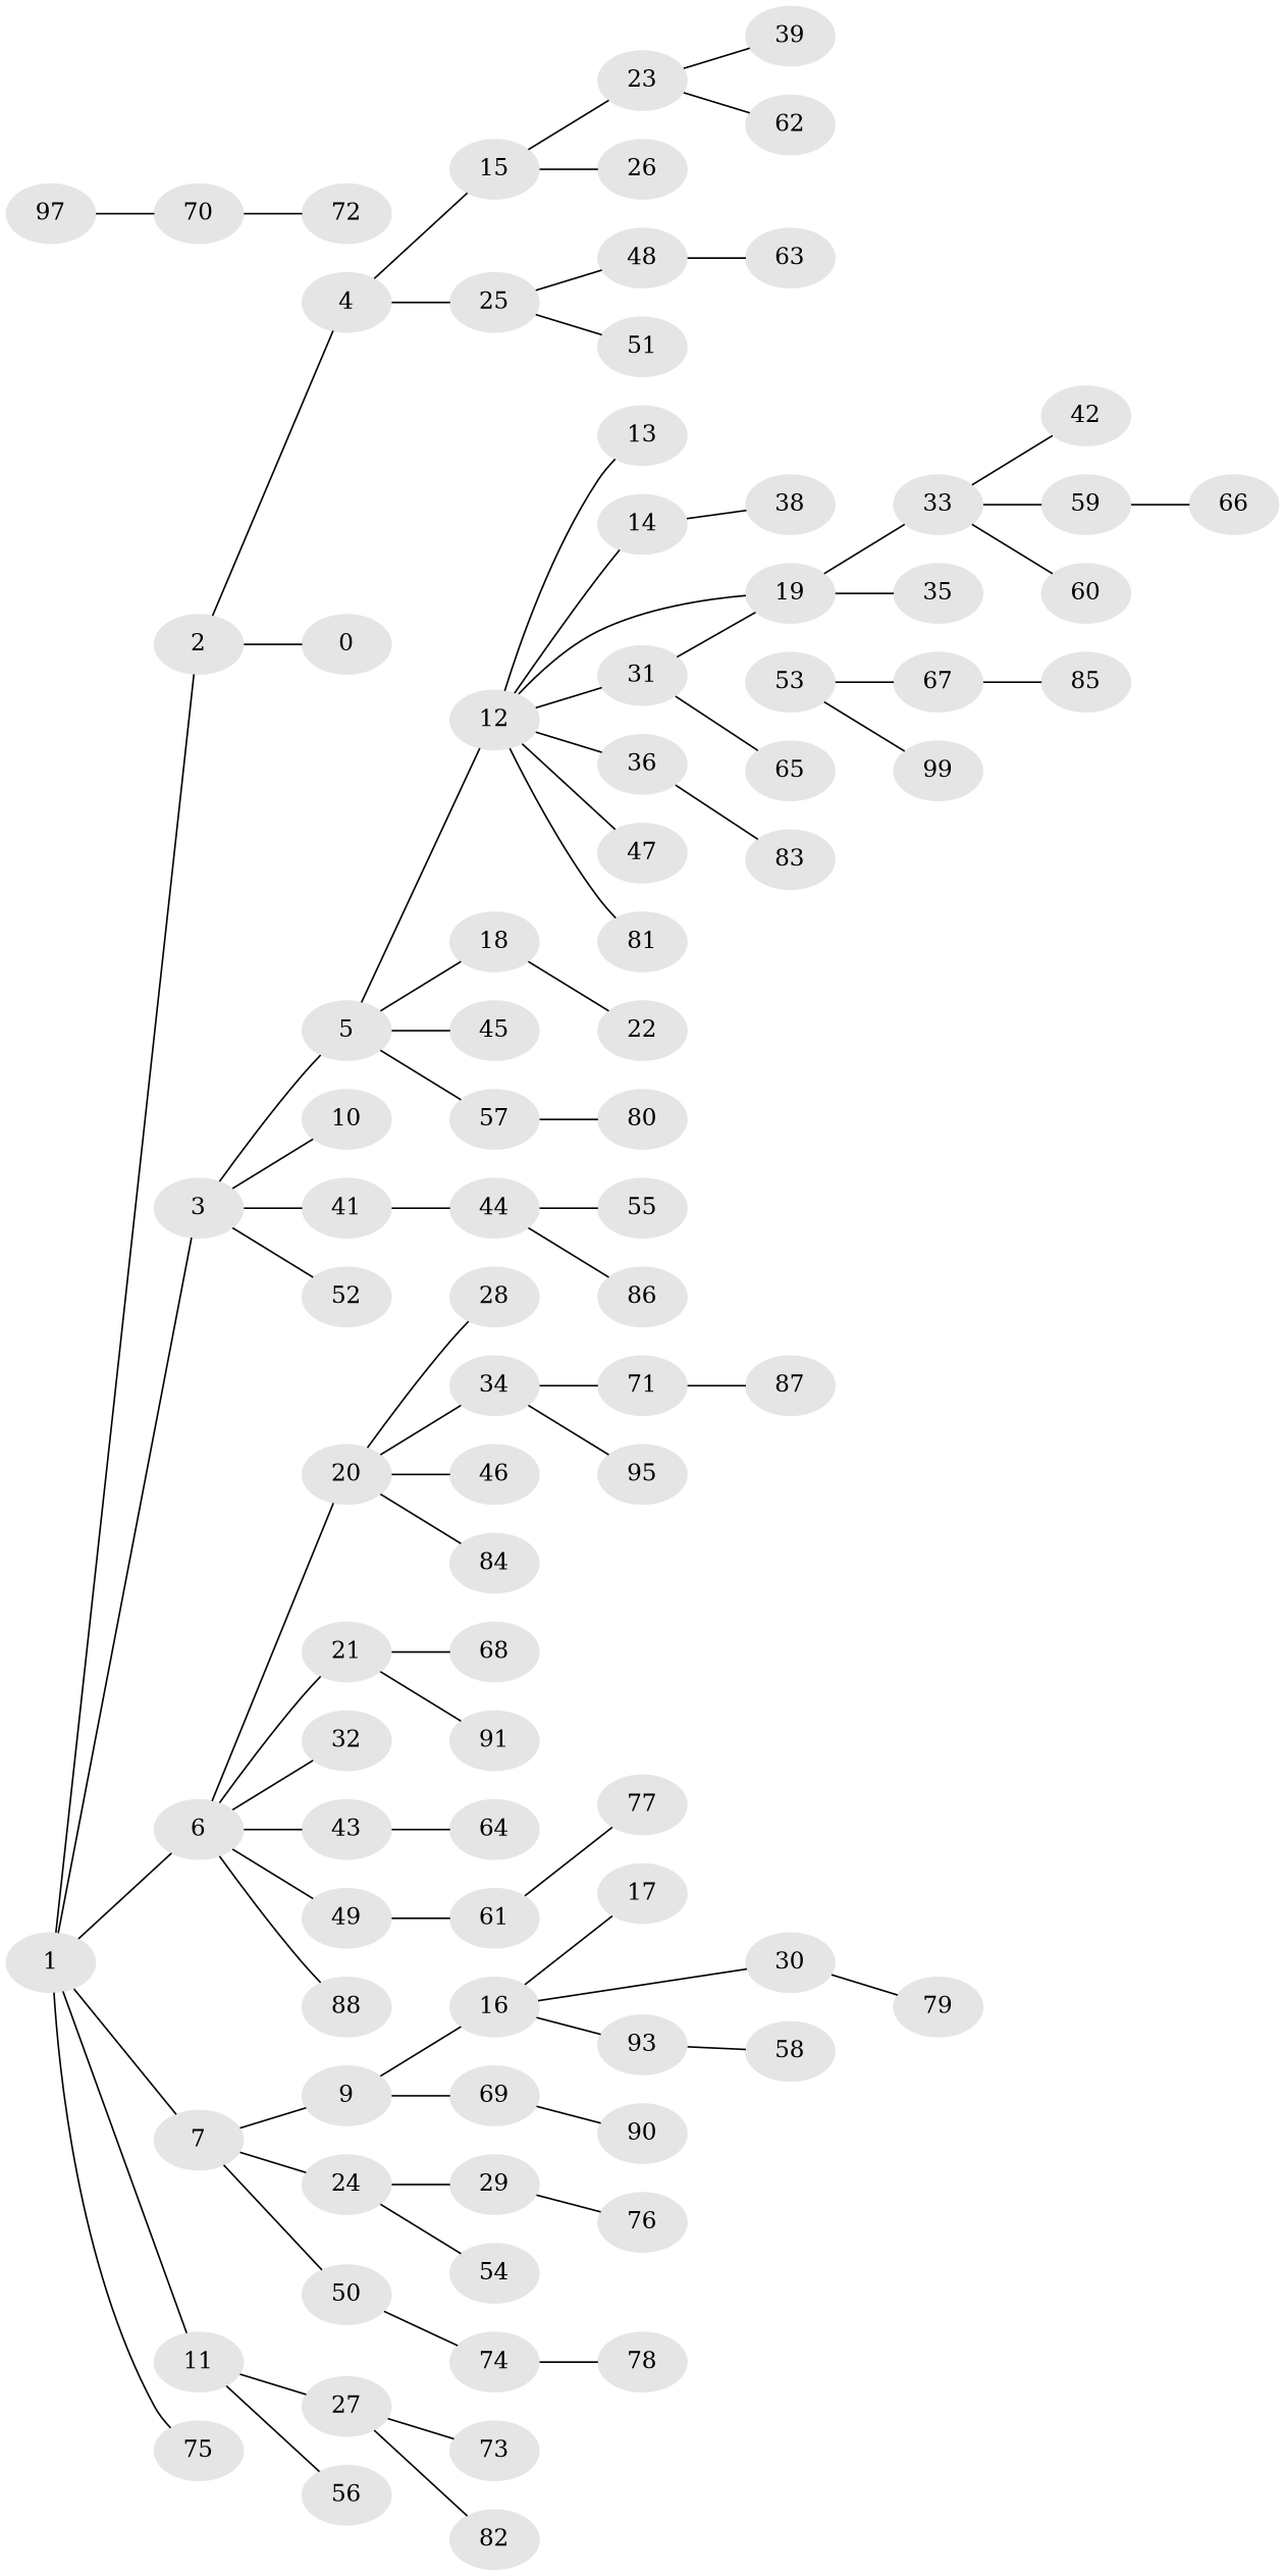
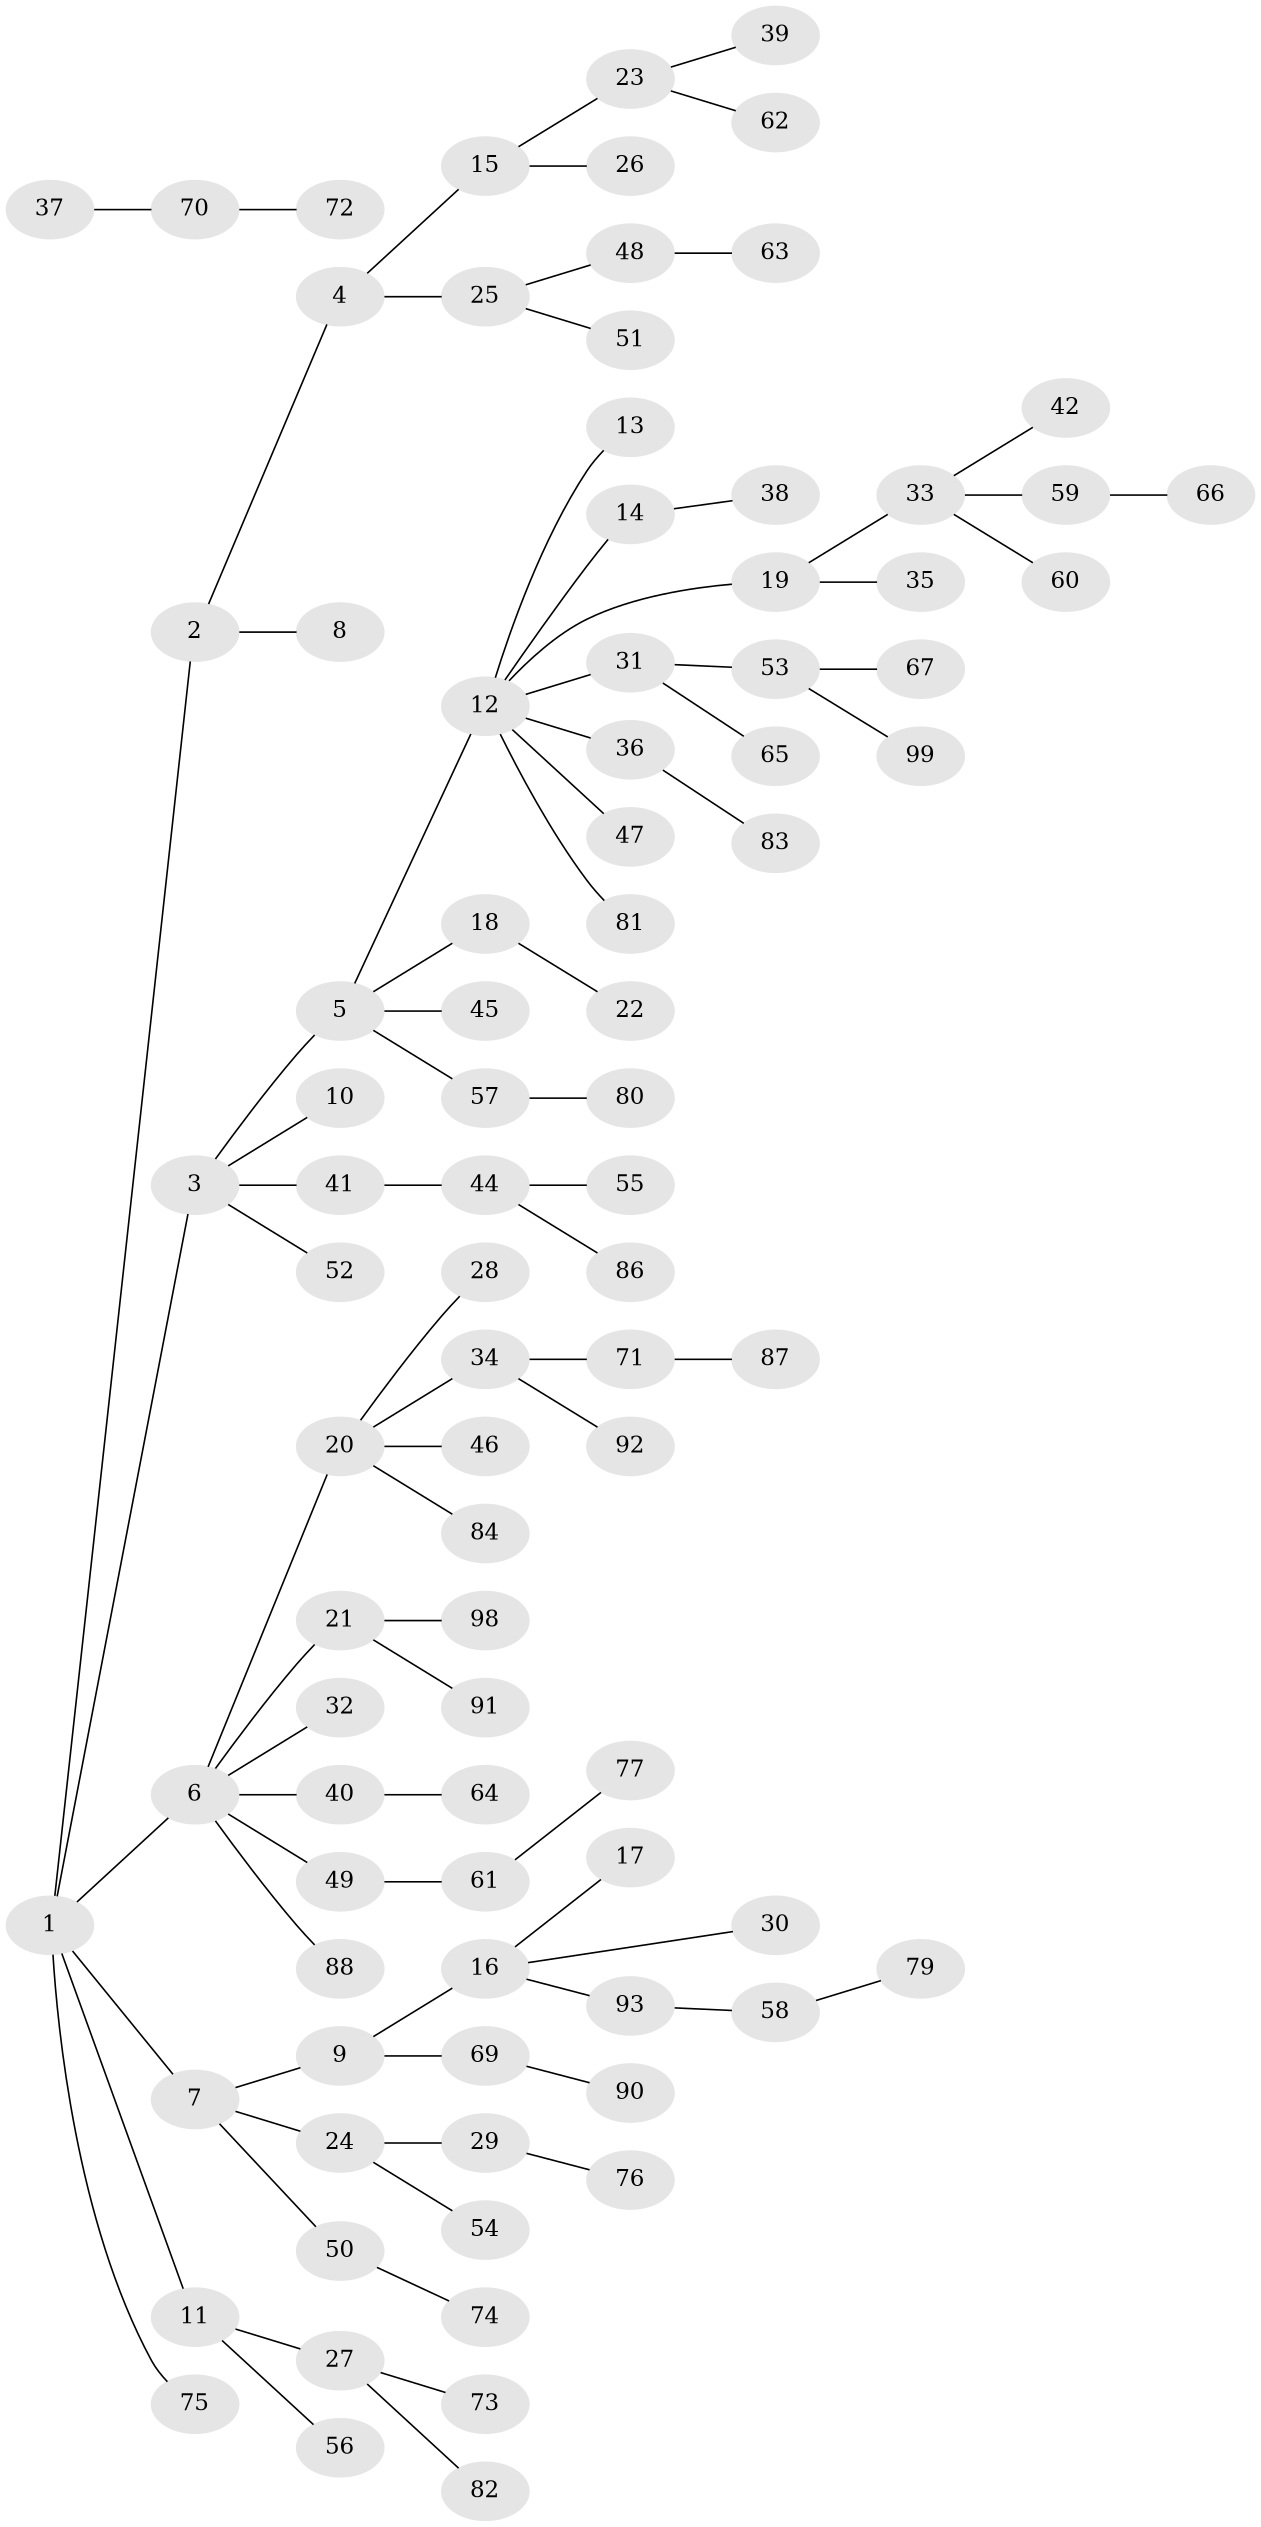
  graph {
    rankdir=LR
    node [color=gray90 style=filled]
    1
    2
    3
    6
    7
    11
    75
    4
-   8 [label=0]
+   8
    5
    10
    41
    52
    20
    21
    32
-   40 [label=43]
+   40
    49
    88
    9
    24
    50
    27
    56
    15
    25
    12
    18
    45
    57
    44
    23
    26
    48
    51
    13
    14
    19
    31
    36
    47
    81
    22
    80
    28
    34
    46
    84
-   68
+   68 [label=98]
    91
    64
    61
    16
    69
    29
    54
    74
    17
    30
    n60 [label=93]
    90
    73
    82
    38
    33
    35
    53
    65
    83
-   37 [label=97]
+   37
    70
    39
    62
    58
    42
    59
    60
    71
-   92 [label=95]
+   92
    76
    63
    67
    n83 [label=99]
    66
    87
    72
    55
    86
    79
    77
-   78
-   85
    1 -- 2
    1 -- 3
    1 -- 6
    1 -- 7
    1 -- 11
    1 -- 75
    2 -- 4
    2 -- 8
    3 -- 5
    3 -- 10
    3 -- 41
    3 -- 52
    6 -- 20
    6 -- 21
    6 -- 32
    6 -- 40
    6 -- 49
    6 -- 88
    7 -- 9
    7 -- 24
    7 -- 50
    11 -- 27
    11 -- 56
    4 -- 15
    4 -- 25
    5 -- 12
    5 -- 18
    5 -- 45
    5 -- 57
    41 -- 44
    20 -- 28
    20 -- 34
    20 -- 46
    20 -- 84
    21 -- 68
    21 -- 91
    40 -- 64
    49 -- 61
    9 -- 16
    9 -- 69
    24 -- 29
    24 -- 54
    50 -- 74
    27 -- 73
    27 -- 82
    15 -- 23
    15 -- 26
    25 -- 48
    25 -- 51
    12 -- 13
    12 -- 14
    12 -- 19
    12 -- 31
    12 -- 36
    12 -- 47
    12 -- 81
    18 -- 22
    57 -- 80
    44 -- 55
    44 -- 86
    23 -- 39
    23 -- 62
    48 -- 63
    14 -- 38
    19 -- 33
    19 -- 35
-   31 -- 19
+   31 -- 53
    31 -- 65
    36 -- 83
    34 -- 71
    34 -- 92
    61 -- 77
    16 -- 17
    16 -- 30
    16 -- n60
    69 -- 90
    29 -- 76
-   74 -- 78
    n60 -- 58
    33 -- 42
    33 -- 59
    33 -- 60
    53 -- 67
    53 -- n83
    37 -- 70
    70 -- 72
-   30 -- 79
+   58 -- 79
    59 -- 66
    71 -- 87
-   67 -- 85
  }
